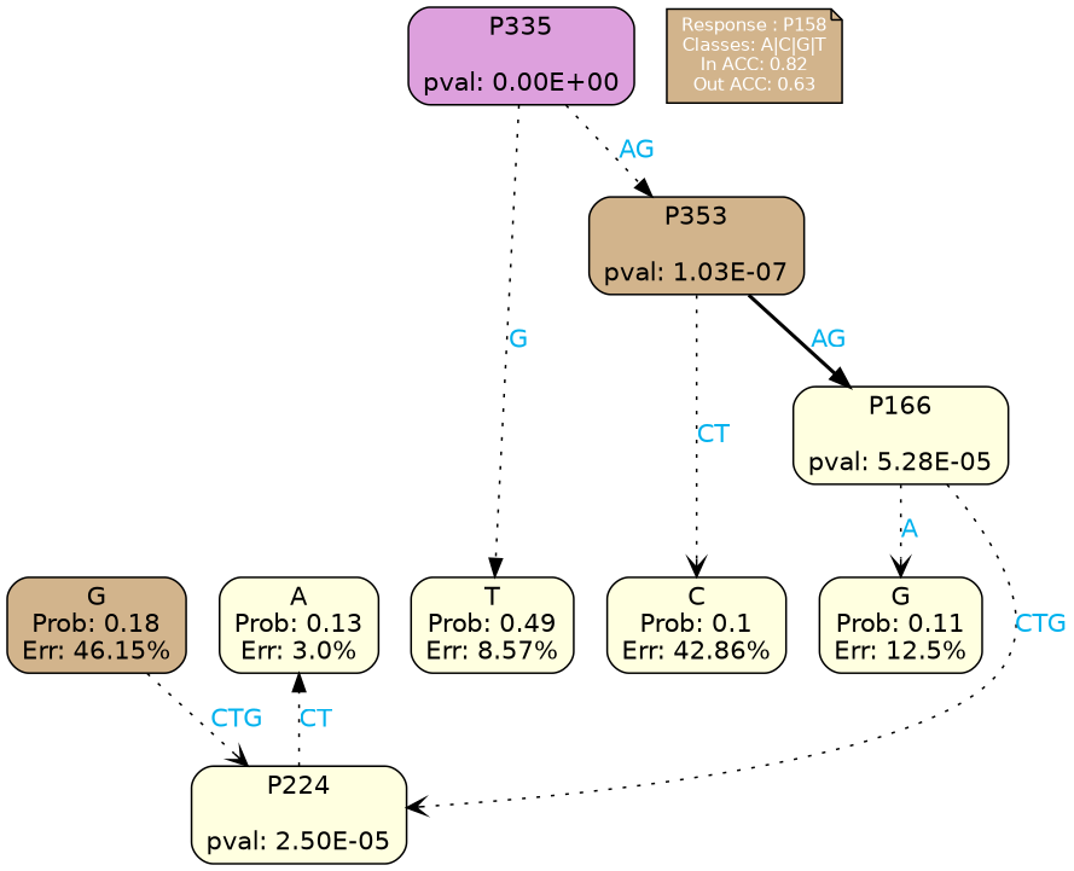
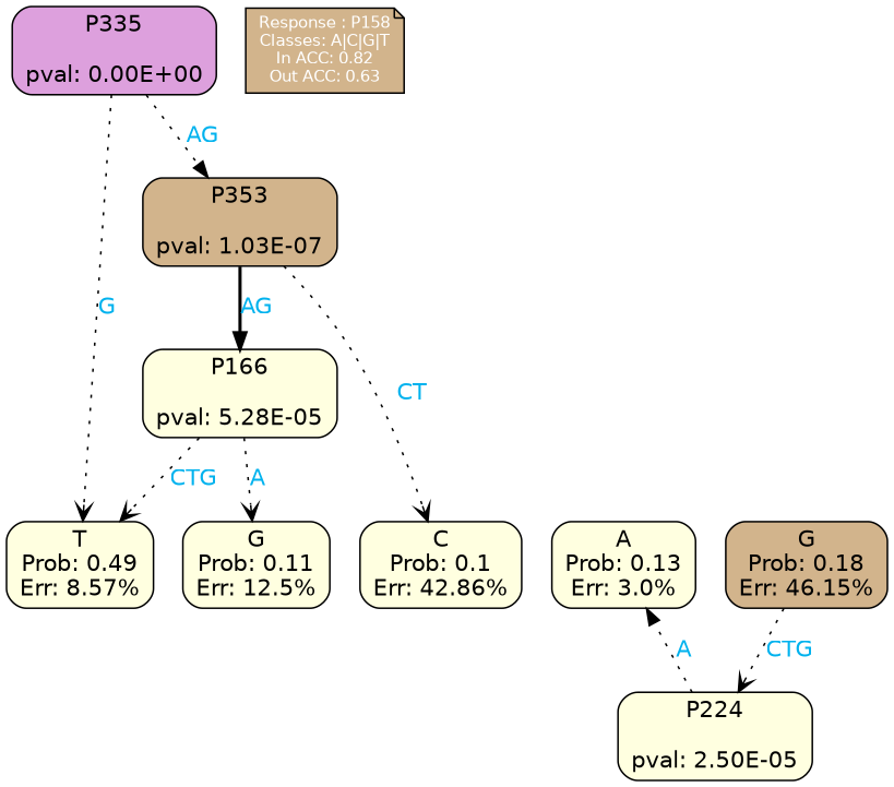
  digraph {
    ranksep=equally
    splines=polylines
    node [color=black fillcolor=lightyellow fontname=helvetica shape=box style="filled, rounded"]
    edge [arrowhead=vee fontcolor=deepskyblue2 fontname=helvetica style=dotted]
    n1 [label="G\nProb: 0.11\nErr: 12.5%"]
    n2 [label="A\nProb: 0.13\nErr: 3.0%"]
    n3 [fillcolor=tan label="G\nProb: 0.18\nErr: 46.15%"]
    n4 [label="C\nProb: 0.1\nErr: 42.86%"]
    n5 [label="T\nProb: 0.49\nErr: 8.57%"]
    n6 [align=left fillcolor=tan fontcolor=white fontsize=10 label="Response : P158\nClasses: A|C|G|T\nIn ACC: 0.82\nOut ACC: 0.63\n" shape=note style=filled]
    n7 [fillcolor=plum label="P335\n\npval: 0.00E+00"]
    n8 [label="P224\n\npval: 2.50E-05"]
    n9 [fillcolor=tan label="P353\n\npval: 1.03E-07"]
    n10 [label="P166\n\npval: 5.28E-05"]
    subgraph sub_1 {
      rank=same
      n1
      n2
      n3
      n4
      n5
    }
    subgraph sub_2 {
      rank=same
      n6
      n7
    }
    n3 -> n8 [label=CTG]
-   n7 -> n5 [arrowhead=normal label=G]
+   n7 -> n5 [label=G]
    n7 -> n9 [arrowhead=normal label=AG]
-   n8 -> n2 [arrowhead=normal label=CT]
+   n8 -> n2 [arrowhead=normal label=A]
    n9 -> n4 [label=CT]
    n9 -> n10 [arrowhead=normal label=AG style=bold]
    n10 -> n1 [label=A]
-   n10 -> n8 [label=CTG]
+   n10 -> n5 [label=CTG]
  }
